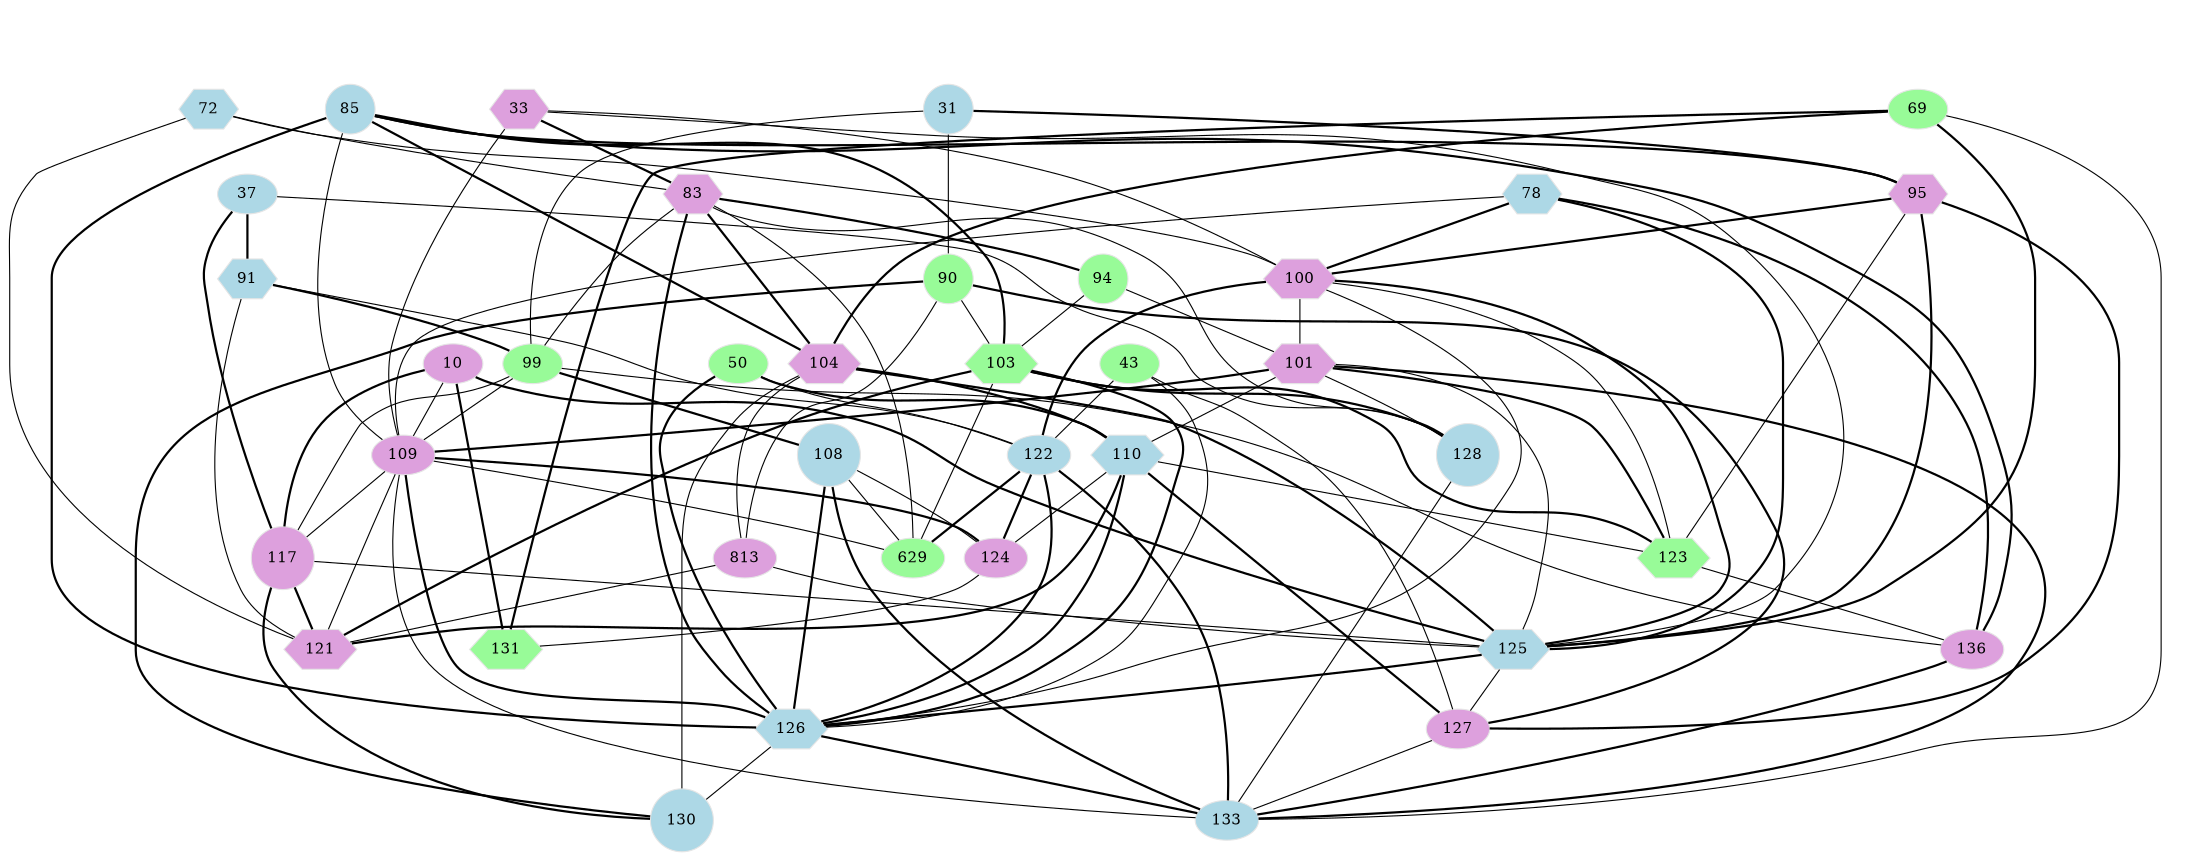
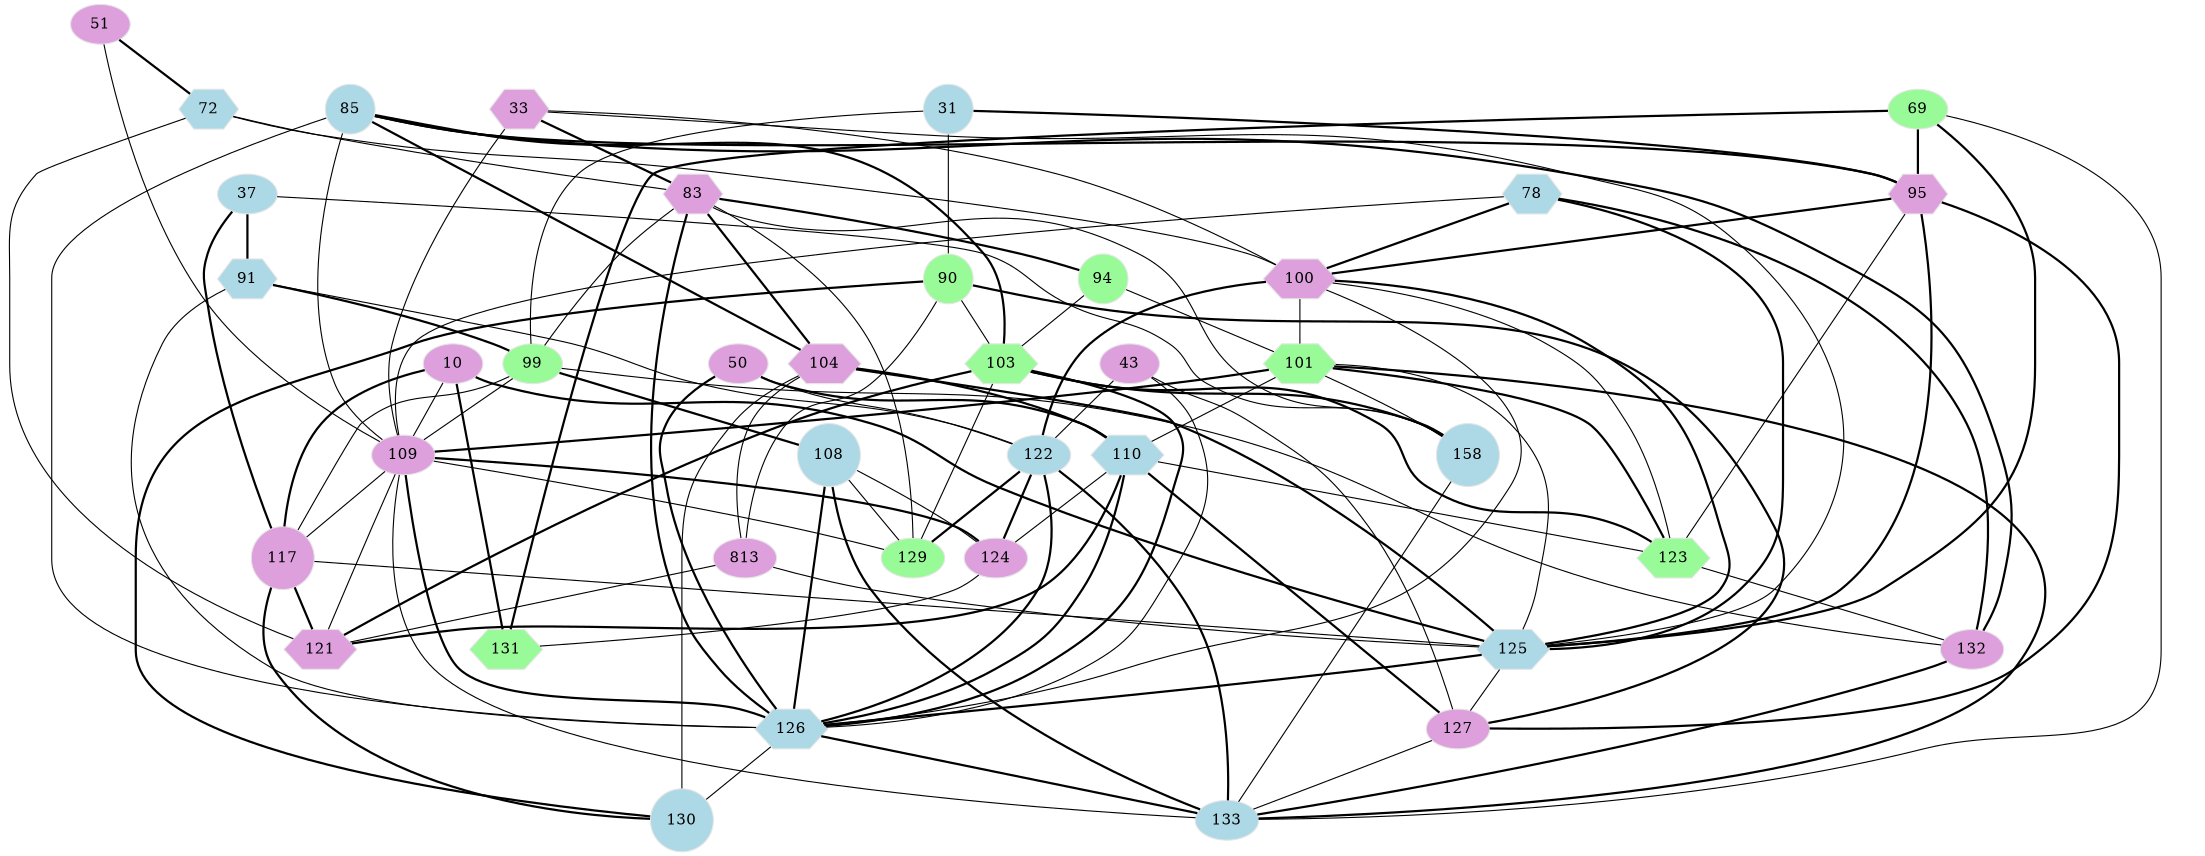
  graph {
    node [color=gray90 fillcolor=plum shape=hexagon style=filled]
    edge [style=bold]
    10 [shape=ellipse super="+5"]
    109 [shape=ellipse super="+71+74+97"]
    117 [shape=circle super="+4+21+114"]
    125 [fillcolor=lightblue super="+102+79"]
    131 [fillcolor=palegreen]
    126 [fillcolor=lightblue super="+70+86+115"]
    133 [fillcolor=lightblue shape=ellipse super="+34+111+112+64"]
    121 [super="+16+46"]
-   129 [fillcolor=palegreen shape=ellipse super="+63" label=629]
+   129 [fillcolor=palegreen shape=ellipse super="+63"]
    124 [shape=ellipse super="+75"]
    130 [fillcolor=lightblue shape=circle super="+118"]
    127 [shape=ellipse super="+119+88"]
    90 [fillcolor=palegreen shape=circle super="+20"]
    103 [fillcolor=palegreen super="+67"]
    n15 [label=813 shape=ellipse]
    31 [fillcolor=lightblue shape=circle]
    95 [super="+59"]
    99 [fillcolor=palegreen shape=ellipse super="+53+98"]
    100 [super="+55+87+80"]
    123 [fillcolor=palegreen super="+56"]
-   132 [shape=ellipse super="+116" label=136]
+   132 [shape=ellipse super="+116"]
    108 [fillcolor=lightblue shape=circle super="+81"]
    33 [super="+2+14"]
    83 [super="+23+65"]
-   128 [fillcolor=lightblue shape=circle super="+12"]
+   128 [fillcolor=lightblue shape=circle super="+12" label=158]
    104 [super="+62+82"]
    94 [fillcolor=palegreen shape=circle super="+93"]
    122 [fillcolor=lightblue shape=ellipse super="+11+58+120"]
-   101 [super="+54+77"]
+   101 [fillcolor=palegreen super="+54+77"]
    37 [fillcolor=lightblue shape=ellipse]
    91 [fillcolor=lightblue]
-   43 [fillcolor=palegreen shape=ellipse]
+   43 [shape=ellipse]
    110 [fillcolor=lightblue super="+73+107"]
-   50 [fillcolor=palegreen shape=ellipse]
+   50 [shape=ellipse]
    72 [fillcolor=lightblue super="+18"]
+   51 [shape=ellipse]
    69 [fillcolor=palegreen shape=ellipse]
    78 [fillcolor=lightblue]
    85 [fillcolor=lightblue shape=circle super="+52+60+76"]
    10 -- 109 [style=solid]
    10 -- 117 [weight=2]
    10 -- 125
    10 -- 131 [weight=2]
    109 -- 117 [style=solid]
    109 -- 126 [weight=3]
    109 -- 133 [style=solid weight=2]
    109 -- 121 [style=solid]
    109 -- 129 [style=solid weight=2]
    109 -- 124 [weight=2]
    117 -- 125 [style=solid weight=3]
    117 -- 121
    117 -- 130
    125 -- 126 [weight=3]
    125 -- 127 [style=solid weight=2]
    126 -- 133
    126 -- 130 [style=solid weight=2]
    124 -- 131 [style=solid]
    127 -- 133 [style=solid weight=2]
    90 -- 130
    90 -- 127
    90 -- 103 [style=solid]
    90 -- n15 [style=solid]
    103 -- 126 [weight=2]
    103 -- 121
    103 -- 129 [style=solid]
    103 -- 123
    103 -- 128
    n15 -- 125 [style=solid]
    n15 -- 121 [style=solid]
    31 -- 90 [style=solid weight=2]
    31 -- 95
    31 -- 99 [style=solid]
    95 -- 125 [weight=2]
    95 -- 127
    95 -- 100
    95 -- 123 [style=solid weight=2]
    99 -- 109 [style=solid]
    99 -- 117 [style=solid weight=2]
    99 -- 132 [style=solid]
    99 -- 108
    100 -- 125
    100 -- 126 [style=solid]
    100 -- 123 [style=solid]
    100 -- 122 [weight=3]
    100 -- 101 [style=solid weight=2]
    123 -- 132 [style=solid weight=2]
    132 -- 133
    108 -- 126
    108 -- 133 [weight=3]
    108 -- 129 [style=solid weight=2]
    108 -- 124 [style=solid]
    33 -- 109 [style=solid weight=4]
    33 -- 125 [style=solid]
    33 -- 100 [style=solid weight=2]
    33 -- 83
    83 -- 126 [weight=3]
    83 -- 129 [style=solid weight=2]
    83 -- 99 [style=solid]
    83 -- 128 [style=solid]
    83 -- 104
    83 -- 94 [weight=2]
    128 -- 133 [style=solid]
    104 -- 125
    104 -- 130 [style=solid weight=2]
    104 -- n15 [style=solid]
    104 -- 110
    94 -- 103 [style=solid weight=2]
    94 -- 101 [style=solid weight=2]
    122 -- 126
    122 -- 133 [weight=2]
    122 -- 129
    122 -- 124
    101 -- 109 [weight=3]
    101 -- 125 [style=solid weight=3]
    101 -- 133
    101 -- 123
    101 -- 128 [style=solid]
    101 -- 110 [style=solid]
    37 -- 117
    37 -- 128 [style=solid weight=2]
    37 -- 91
-   91 -- 121 [style=solid]
+   91 -- 126 [style=solid]
    91 -- 99
    91 -- 122 [style=solid]
    43 -- 126 [style=solid]
    43 -- 127 [style=solid]
    43 -- 122 [style=solid weight=2]
    110 -- 126 [weight=2]
    110 -- 121 [weight=2]
    110 -- 124 [style=solid]
    110 -- 127 [weight=2]
    110 -- 123 [style=solid]
    50 -- 126
    50 -- 122 [style=solid weight=2]
    50 -- 110
    72 -- 121 [style=solid]
    72 -- 100 [style=solid weight=2]
    72 -- 83 [style=solid]
+   51 -- 109 [style=solid weight=2]
+   51 -- 72 [weight=2]
    69 -- 125
    69 -- 131
    69 -- 133 [style=solid]
-   69 -- 104
+   69 -- 95
    78 -- 109 [style=solid]
    78 -- 125
    78 -- 100
    78 -- 132
    85 -- 109 [style=solid]
-   85 -- 126 [weight=3]
+   85 -- 126 [style=solid weight=3]
    85 -- 103
    85 -- 95
    85 -- 132
    85 -- 104
  }
